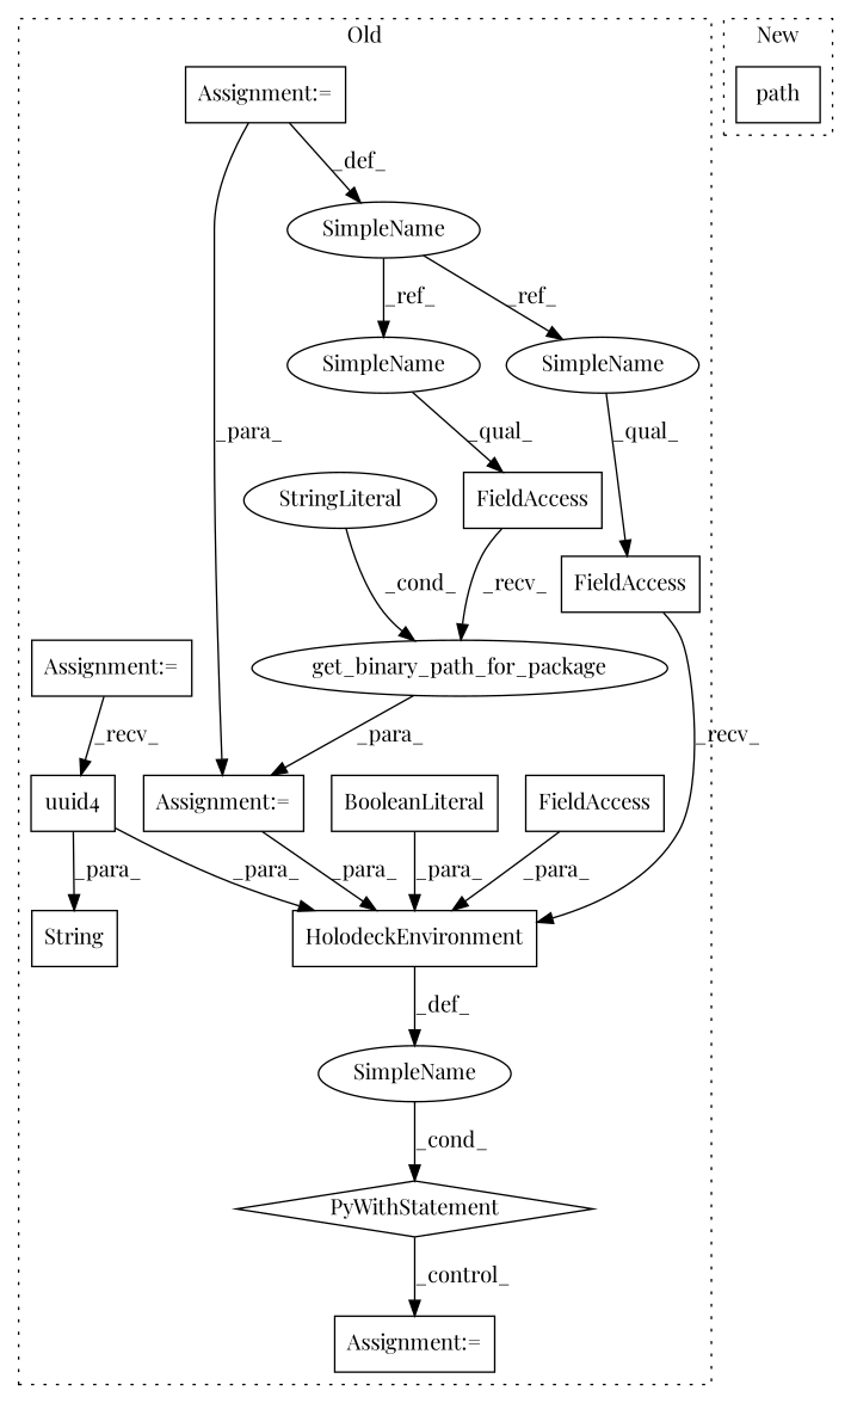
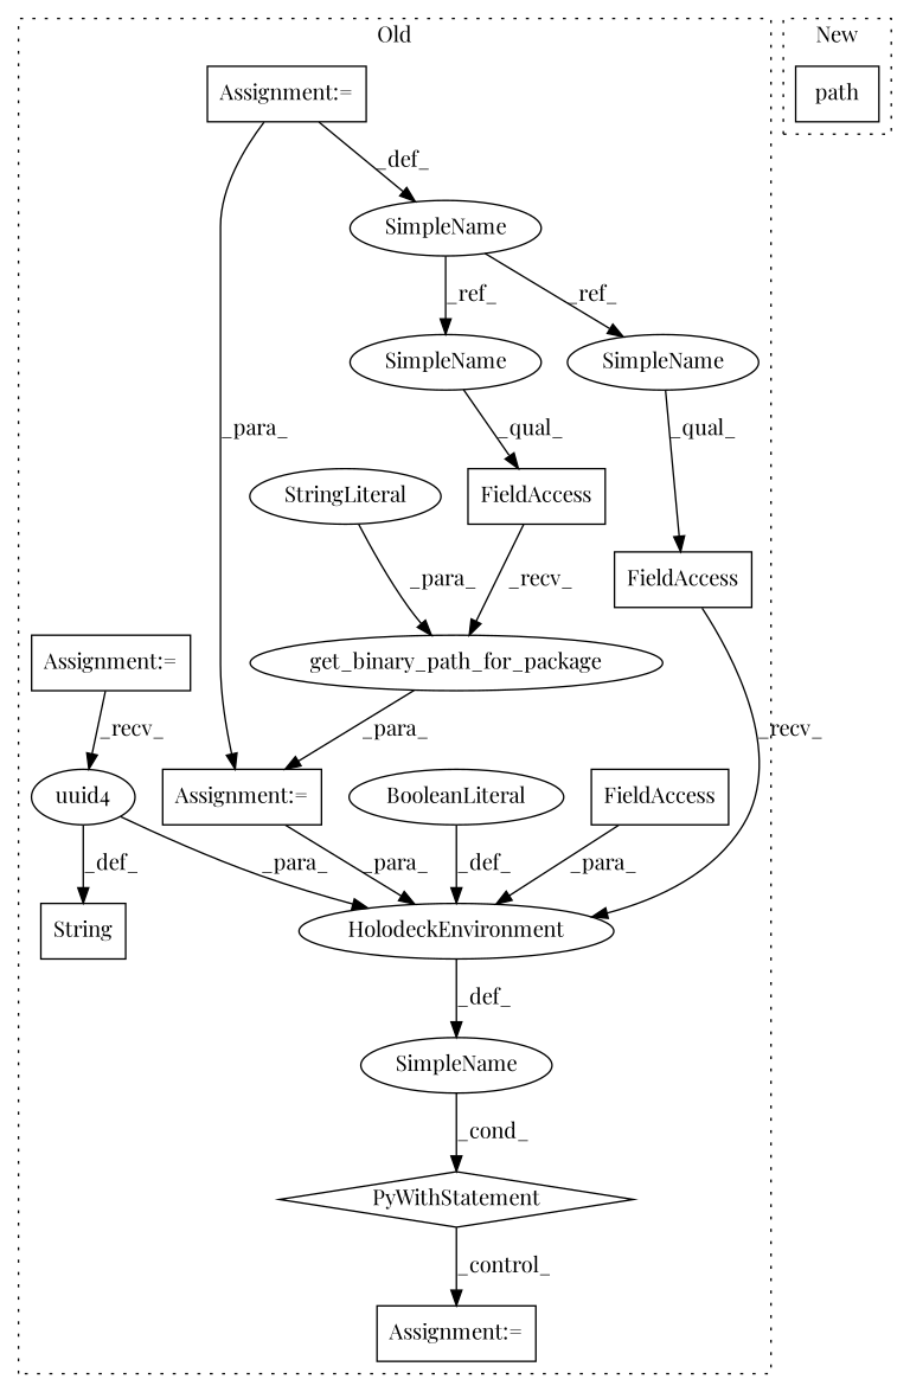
  digraph {
    fontname="Playfair Display"
    node [a=32 fontname="Playfair Display" l=8 s=1831 shape=box]
    edge [fontname="Playfair Display"]
    n1 [l="28,1" label=get_binary_path_for_package s="1855,1898" shape=ellipse]
-   n2 [l="20,1" label=HolodeckEnvironment s="1937,2009"]
+   n2 [l="20,1" label=HolodeckEnvironment s="1937,2009" shape=ellipse]
    n3 [a=22 l=13 label=FieldAccess s=1957]
    n4 [a=22 l=23 label=FieldAccess]
    n5 [a=42 label=SimpleName s=1709 shape=ellipse]
    n6 [a=22 l=21 label=FieldAccess s=1915]
    n7 [a=104 l="10,2" label=PyWithStatement s="1905,2010" shape=diamond]
-   n8 [a=9 l=5 label=BooleanLiteral s=1983]
+   n8 [a=9 l=5 label=BooleanLiteral s=1983 shape=ellipse]
    n9 [a=42 label=SimpleName shape=ellipse l="" s=""]
    n10 [a=7 l=3 label="Assignment:=" s=2024]
    n11 [l="7,1" label=String s="1989,2008"]
    n12 [a=7 l=1 label="Assignment:=" s=1830]
    n13 [a=45 l=15 label=StringLiteral s=1883 shape=ellipse]
    n14 [a=7 label="Assignment:=" s=1709]
    n15 [a=7 l=4 label="Assignment:=" s=1782]
-   n16 [l=7 label=uuid4 s=2001]
+   n16 [l=7 label=uuid4 s=2001 shape=ellipse]
    n17 [a=42 label=SimpleName s=1915 shape=ellipse]
    n18 [a=42 label=SimpleName shape=ellipse]
    n19 [l=7 label=path s=2221]
    subgraph cluster_1 {
      label=Old
      style=dotted
      n1
      n2
      n3
      n4
      n5
      n6
      n7
      n8
      n9
      n10
      n11
      n12
      n13
      n14
      n15
      n16
      n17
      n18
    }
    subgraph cluster_2 {
      label=New
      style=dotted
      n19
    }
    n1 -> n12 [label=_para_]
    n2 -> n9 [label=_def_]
    n3 -> n2 [label=_para_]
    n4 -> n1 [label=_recv_]
    n5 -> n17 [label=_ref_]
    n5 -> n18 [label=_ref_]
    n6 -> n2 [label=_recv_]
    n7 -> n10 [label=_control_]
-   n8 -> n2 [label=_para_]
+   n8 -> n2 [label=_def_]
    n9 -> n7 [label=_cond_]
    n12 -> n2 [label=_para_]
-   n13 -> n1 [label=_cond_]
+   n13 -> n1 [label=_para_]
    n14 -> n5 [label=_def_]
    n14 -> n12 [label=_para_]
    n15 -> n16 [label=_recv_]
    n16 -> n2 [label=_para_]
-   n16 -> n11 [label=_para_]
+   n16 -> n11 [label=_def_]
    n17 -> n6 [label=_qual_]
    n18 -> n4 [label=_qual_]
  }
